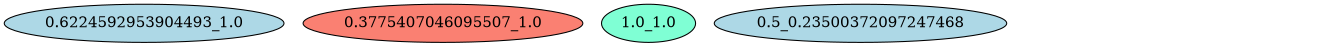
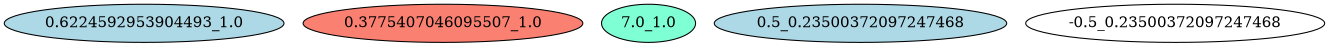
  digraph {
    node [style=filled fillcolor=lightblue]
    n1 [label="0.6224592953904493_1.0"]
    n2 [label="0.3775407046095507_1.0" fillcolor=salmon]
-   n3 [label="1.0_1.0" fillcolor=aquamarine]
+   n3 [label="7.0_1.0" fillcolor=aquamarine]
    n4 [label="0.5_0.23500372097247468"]
+   n5 [label="-0.5_0.23500372097247468" fillcolor=white]
  }
